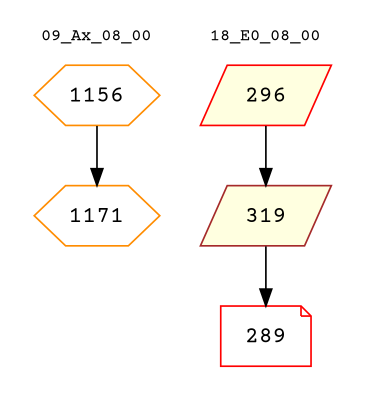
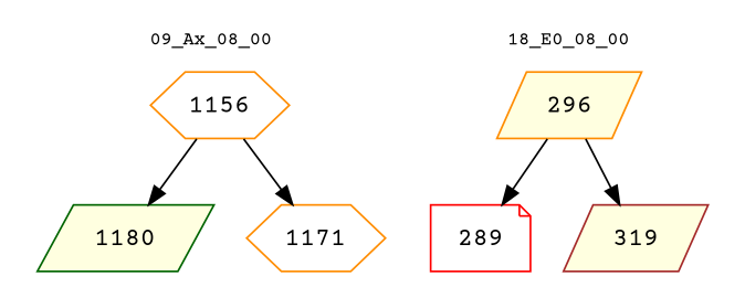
  digraph {
    fontname="Courier Prime"
    node [color=darkorange fillcolor=white fontname="Courier Prime" shape=parallelogram style=filled]
    edge [color=black fontname="Courier Prime"]
    n1 [label=1156 shape=hexagon]
+   n2 [color=darkgreen fillcolor=lightyellow label=1180]
    n3 [label=1171 shape=hexagon]
-   n4 [color=red fillcolor=lightyellow label=296]
+   n4 [fillcolor=lightyellow label=296]
    n5 [color=red label=289 shape=note]
    n6 [color=brown fillcolor=lightyellow label=319]
    subgraph cluster_1 {
      color=white
      fontsize=10
      label="09_Ax_08_00"
      n1
+     n2
      n3
    }
    subgraph cluster_2 {
      color=white
      fontsize=10
      label="18_E0_08_00"
      n4
      n5
      n6
    }
+   n1 -> n2
    n1 -> n3
-   n6 -> n5
+   n4 -> n5
    n4 -> n6
  }
